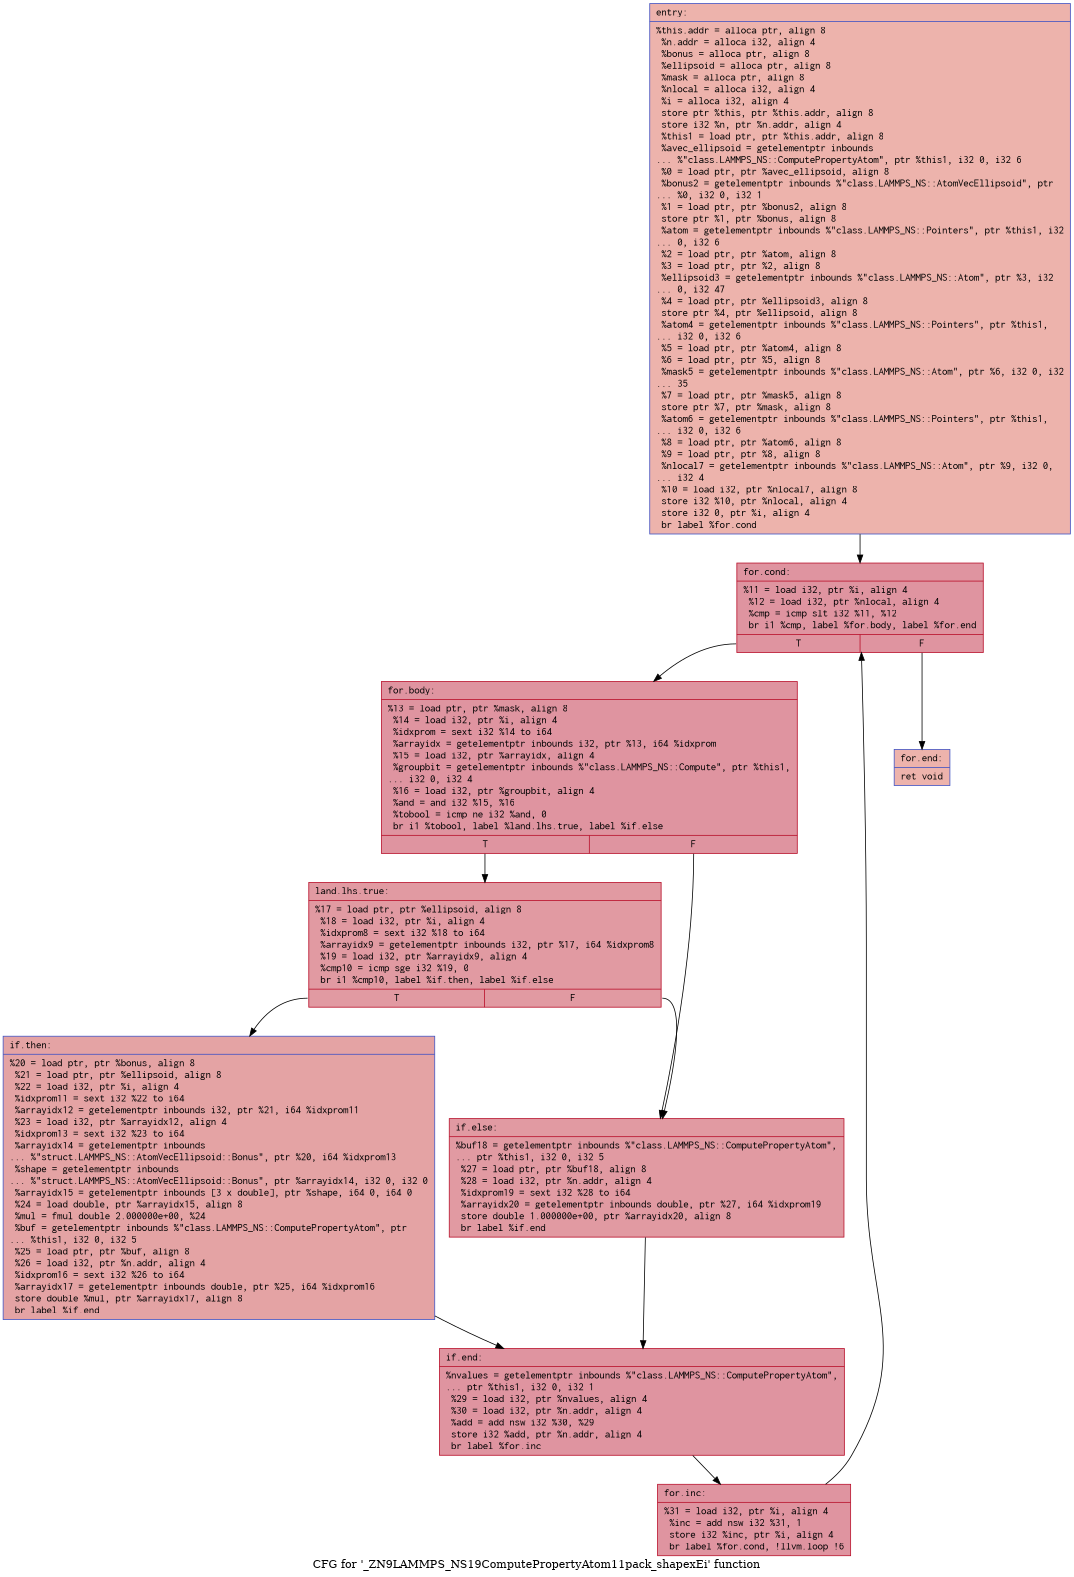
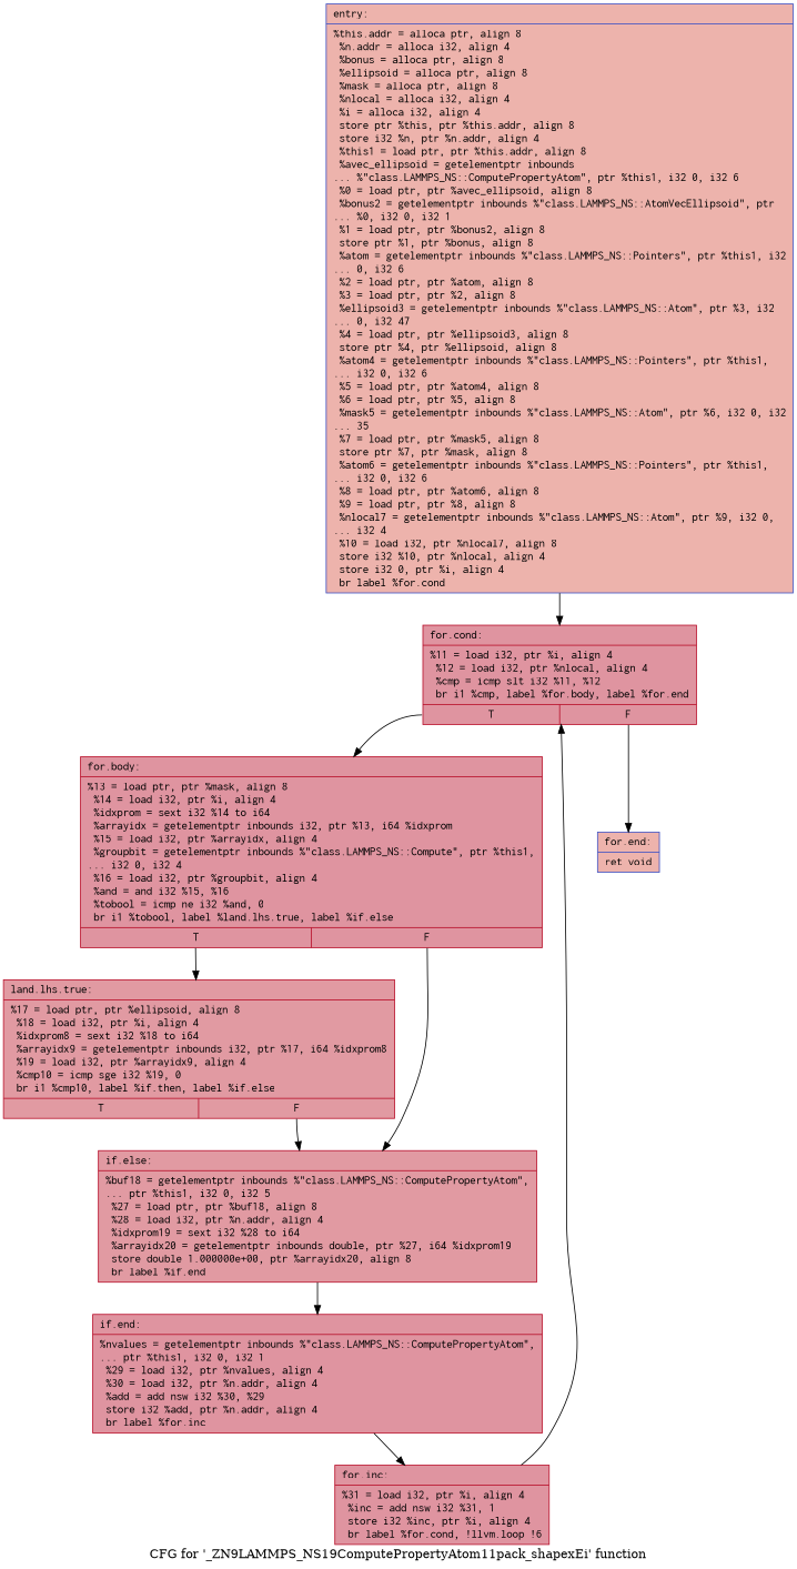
  digraph {
    label="CFG for '_ZN9LAMMPS_NS19ComputePropertyAtom11pack_shapexEi' function"
    node [color="#b70d28ff" fillcolor="#b70d2870" fontname=Courier shape=record style=filled]
    n1 [color="#3d50c3ff" fillcolor="#d6524470" label="{entry:\l|  %this.addr = alloca ptr, align 8\l  %n.addr = alloca i32, align 4\l  %bonus = alloca ptr, align 8\l  %ellipsoid = alloca ptr, align 8\l  %mask = alloca ptr, align 8\l  %nlocal = alloca i32, align 4\l  %i = alloca i32, align 4\l  store ptr %this, ptr %this.addr, align 8\l  store i32 %n, ptr %n.addr, align 4\l  %this1 = load ptr, ptr %this.addr, align 8\l  %avec_ellipsoid = getelementptr inbounds\l... %\"class.LAMMPS_NS::ComputePropertyAtom\", ptr %this1, i32 0, i32 6\l  %0 = load ptr, ptr %avec_ellipsoid, align 8\l  %bonus2 = getelementptr inbounds %\"class.LAMMPS_NS::AtomVecEllipsoid\", ptr\l... %0, i32 0, i32 1\l  %1 = load ptr, ptr %bonus2, align 8\l  store ptr %1, ptr %bonus, align 8\l  %atom = getelementptr inbounds %\"class.LAMMPS_NS::Pointers\", ptr %this1, i32\l... 0, i32 6\l  %2 = load ptr, ptr %atom, align 8\l  %3 = load ptr, ptr %2, align 8\l  %ellipsoid3 = getelementptr inbounds %\"class.LAMMPS_NS::Atom\", ptr %3, i32\l... 0, i32 47\l  %4 = load ptr, ptr %ellipsoid3, align 8\l  store ptr %4, ptr %ellipsoid, align 8\l  %atom4 = getelementptr inbounds %\"class.LAMMPS_NS::Pointers\", ptr %this1,\l... i32 0, i32 6\l  %5 = load ptr, ptr %atom4, align 8\l  %6 = load ptr, ptr %5, align 8\l  %mask5 = getelementptr inbounds %\"class.LAMMPS_NS::Atom\", ptr %6, i32 0, i32\l... 35\l  %7 = load ptr, ptr %mask5, align 8\l  store ptr %7, ptr %mask, align 8\l  %atom6 = getelementptr inbounds %\"class.LAMMPS_NS::Pointers\", ptr %this1,\l... i32 0, i32 6\l  %8 = load ptr, ptr %atom6, align 8\l  %9 = load ptr, ptr %8, align 8\l  %nlocal7 = getelementptr inbounds %\"class.LAMMPS_NS::Atom\", ptr %9, i32 0,\l... i32 4\l  %10 = load i32, ptr %nlocal7, align 8\l  store i32 %10, ptr %nlocal, align 4\l  store i32 0, ptr %i, align 4\l  br label %for.cond\l}"]
    n2 [label="{for.cond:\l|  %11 = load i32, ptr %i, align 4\l  %12 = load i32, ptr %nlocal, align 4\l  %cmp = icmp slt i32 %11, %12\l  br i1 %cmp, label %for.body, label %for.end\l|{<s0>T|<s1>F}}"]
    n3 [label="{for.body:\l|  %13 = load ptr, ptr %mask, align 8\l  %14 = load i32, ptr %i, align 4\l  %idxprom = sext i32 %14 to i64\l  %arrayidx = getelementptr inbounds i32, ptr %13, i64 %idxprom\l  %15 = load i32, ptr %arrayidx, align 4\l  %groupbit = getelementptr inbounds %\"class.LAMMPS_NS::Compute\", ptr %this1,\l... i32 0, i32 4\l  %16 = load i32, ptr %groupbit, align 4\l  %and = and i32 %15, %16\l  %tobool = icmp ne i32 %and, 0\l  br i1 %tobool, label %land.lhs.true, label %if.else\l|{<s0>T|<s1>F}}"]
    n4 [color="#3d50c3ff" fillcolor="#d6524470" label="{for.end:\l|  ret void\l}"]
    n5 [fillcolor="#bb1b2c70" label="{land.lhs.true:\l|  %17 = load ptr, ptr %ellipsoid, align 8\l  %18 = load i32, ptr %i, align 4\l  %idxprom8 = sext i32 %18 to i64\l  %arrayidx9 = getelementptr inbounds i32, ptr %17, i64 %idxprom8\l  %19 = load i32, ptr %arrayidx9, align 4\l  %cmp10 = icmp sge i32 %19, 0\l  br i1 %cmp10, label %if.then, label %if.else\l|{<s0>T|<s1>F}}"]
    n6 [fillcolor="#bb1b2c70" label="{if.else:\l|  %buf18 = getelementptr inbounds %\"class.LAMMPS_NS::ComputePropertyAtom\",\l... ptr %this1, i32 0, i32 5\l  %27 = load ptr, ptr %buf18, align 8\l  %28 = load i32, ptr %n.addr, align 4\l  %idxprom19 = sext i32 %28 to i64\l  %arrayidx20 = getelementptr inbounds double, ptr %27, i64 %idxprom19\l  store double 1.000000e+00, ptr %arrayidx20, align 8\l  br label %if.end\l}"]
-   n7 [color="#3d50c3ff" fillcolor="#c32e3170" label="{if.then:\l|  %20 = load ptr, ptr %bonus, align 8\l  %21 = load ptr, ptr %ellipsoid, align 8\l  %22 = load i32, ptr %i, align 4\l  %idxprom11 = sext i32 %22 to i64\l  %arrayidx12 = getelementptr inbounds i32, ptr %21, i64 %idxprom11\l  %23 = load i32, ptr %arrayidx12, align 4\l  %idxprom13 = sext i32 %23 to i64\l  %arrayidx14 = getelementptr inbounds\l... %\"struct.LAMMPS_NS::AtomVecEllipsoid::Bonus\", ptr %20, i64 %idxprom13\l  %shape = getelementptr inbounds\l... %\"struct.LAMMPS_NS::AtomVecEllipsoid::Bonus\", ptr %arrayidx14, i32 0, i32 0\l  %arrayidx15 = getelementptr inbounds [3 x double], ptr %shape, i64 0, i64 0\l  %24 = load double, ptr %arrayidx15, align 8\l  %mul = fmul double 2.000000e+00, %24\l  %buf = getelementptr inbounds %\"class.LAMMPS_NS::ComputePropertyAtom\", ptr\l... %this1, i32 0, i32 5\l  %25 = load ptr, ptr %buf, align 8\l  %26 = load i32, ptr %n.addr, align 4\l  %idxprom16 = sext i32 %26 to i64\l  %arrayidx17 = getelementptr inbounds double, ptr %25, i64 %idxprom16\l  store double %mul, ptr %arrayidx17, align 8\l  br label %if.end\l}"]
    n8 [label="{if.end:\l|  %nvalues = getelementptr inbounds %\"class.LAMMPS_NS::ComputePropertyAtom\",\l... ptr %this1, i32 0, i32 1\l  %29 = load i32, ptr %nvalues, align 4\l  %30 = load i32, ptr %n.addr, align 4\l  %add = add nsw i32 %30, %29\l  store i32 %add, ptr %n.addr, align 4\l  br label %for.inc\l}"]
    n9 [label="{for.inc:\l|  %31 = load i32, ptr %i, align 4\l  %inc = add nsw i32 %31, 1\l  store i32 %inc, ptr %i, align 4\l  br label %for.cond, !llvm.loop !6\l}"]
    n1 -> n2
    n2 -> n3 [tailport=s0]
    n2 -> n4 [tailport=s1]
    n3 -> n5 [tailport=s0]
    n3 -> n6 [tailport=s1]
    n5 -> n6 [tailport=s1]
-   n5 -> n7 [tailport=s0]
    n6 -> n8
-   n7 -> n8
    n8 -> n9
    n9 -> n2
  }
